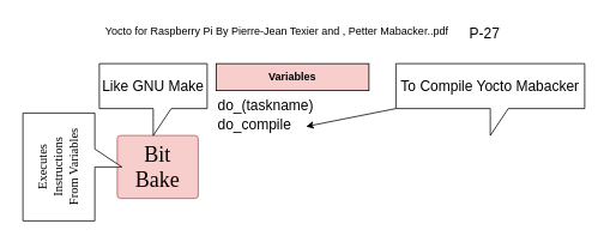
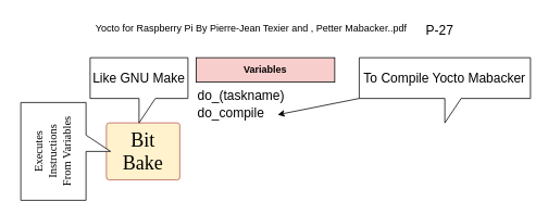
  <mxCell id="0" />
  <mxCell id="1" parent="0" />
- <mxCell id="2" value="&lt;font face=&quot;Lucida Console&quot; style=&quot;font-size: 24px;&quot;&gt;Bit&lt;/font&gt;&lt;div&gt;&lt;font face=&quot;Lucida Console&quot; style=&quot;font-size: 24px;&quot;&gt;Bake&lt;/font&gt;&lt;/div&gt;" style="rounded=1;whiteSpace=wrap;html=1;arcSize=5;fillColor=#f8cecc;strokeColor=#b85450;" vertex="1" parent="1"><mxGeometry x="130" y="150" width="90" height="70" as="geometry" /></mxCell>
+ <mxCell id="2" value="&lt;font face=&quot;Lucida Console&quot; style=&quot;font-size: 24px;&quot;&gt;Bit&lt;/font&gt;&lt;div&gt;&lt;font face=&quot;Lucida Console&quot; style=&quot;font-size: 24px;&quot;&gt;Bake&lt;/font&gt;&lt;/div&gt;" style="rounded=1;whiteSpace=wrap;html=1;arcSize=5;fillColor=#fff2cc;strokeColor=#b85450;" vertex="1" parent="1"><mxGeometry x="130" y="150" width="90" height="70" as="geometry" /></mxCell>
  <mxCell id="3" value="&lt;font style=&quot;font-size: 16px;&quot;&gt;Like GNU Make&lt;/font&gt;" style="shape=callout;whiteSpace=wrap;html=1;perimeter=calloutPerimeter;" vertex="1" parent="1"><mxGeometry x="110" y="70" width="120" height="80" as="geometry" /></mxCell>
  <mxCell id="4" value="&lt;font style=&quot;font-size: 14px;&quot; face=&quot;Comic Sans MS&quot;&gt;Executes Instructions&lt;/font&gt;&lt;div&gt;&lt;font style=&quot;font-size: 14px;&quot; face=&quot;Comic Sans MS&quot;&gt;From Variables&lt;/font&gt;&lt;/div&gt;" style="shape=callout;whiteSpace=wrap;html=1;perimeter=calloutPerimeter;rotation=-90;" vertex="1" parent="1"><mxGeometry x="20" y="130" width="120" height="110" as="geometry" /></mxCell>
  <mxCell id="5" value="&lt;font style=&quot;font-size: 16px;&quot;&gt;do_(taskname)&lt;/font&gt;" style="text;whiteSpace=wrap;html=1;" vertex="1" parent="1"><mxGeometry x="240" y="100" width="120" height="30" as="geometry" /></mxCell>
  <mxCell id="6" value="&lt;b&gt;Variables&lt;/b&gt;" style="rounded=0;whiteSpace=wrap;html=1;fillColor=#f8cecc;" vertex="1" parent="1"><mxGeometry x="240" y="70" width="170" height="30" as="geometry" /></mxCell>
  <mxCell id="7" value="&lt;span class=&quot;fontstyle0&quot;&gt;&lt;font style=&quot;font-size: 16px;&quot;&gt;do_compile&lt;/font&gt;&lt;/span&gt; &lt;div&gt;&lt;br/&gt;&lt;/div&gt;" style="text;whiteSpace=wrap;html=1;" vertex="1" parent="1"><mxGeometry x="240" y="122" width="90" height="30" as="geometry" /></mxCell>
  <mxCell id="8" value="&lt;font style=&quot;font-size: 16px;&quot;&gt;To Compile Yocto Mabacker&lt;/font&gt;" style="shape=callout;whiteSpace=wrap;html=1;perimeter=calloutPerimeter;" vertex="1" parent="1"><mxGeometry x="440" y="70" width="210" height="80" as="geometry" /></mxCell>
  <mxCell id="9" value="" style="endArrow=classic;html=1;rounded=0;exitX=0;exitY=0;exitDx=0;exitDy=50;exitPerimeter=0;" edge="1" parent="1" source="8"><mxGeometry width="50" height="50" relative="1" as="geometry"><mxPoint x="390" y="290" as="sourcePoint" /><mxPoint x="340" y="140" as="targetPoint" /></mxGeometry></mxCell>
  <mxCell id="10" value="Yocto for Raspberry Pi By Pierre-Jean Texier and , Petter Mabacker..pdf" style="text;whiteSpace=wrap;" vertex="1" parent="1"><mxGeometry x="115" y="20" width="420" height="30" as="geometry" /></mxCell>
  <mxCell id="11" value="&lt;div&gt;&lt;span style=&quot;font-size: 16px;&quot;&gt;P-27&lt;/span&gt;&lt;/div&gt;" style="text;whiteSpace=wrap;html=1;" vertex="1" parent="1"><mxGeometry x="520" y="20" width="90" height="30" as="geometry" /></mxCell>
